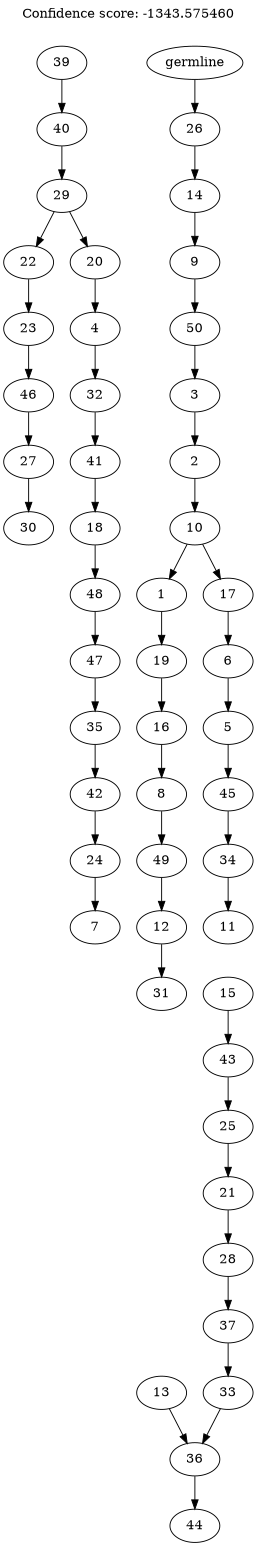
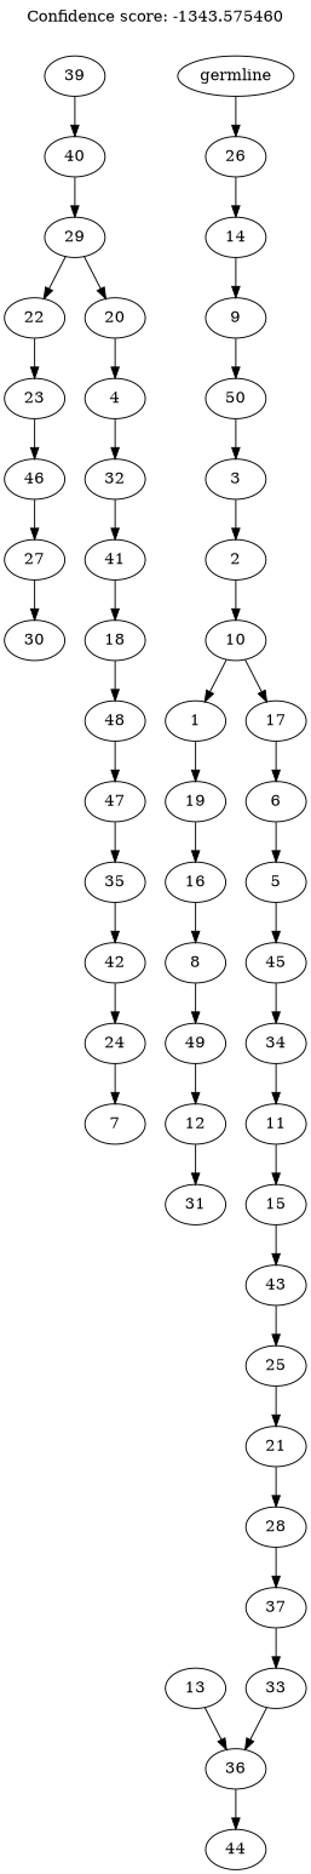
  digraph {
    fontname="DejaVu Serif"
    label="Confidence score: -1343.575460"
    labelloc=t
    node [fontname="DejaVu Serif"]
    edge [fontname="DejaVu Serif"]
    n1 [label=27]
    n2 [label=30]
    n3 [label=46]
    n4 [label=23]
    n5 [label=22]
    n6 [label=24]
    n7 [label=7]
    n8 [label=42]
    n9 [label=35]
    n10 [label=47]
    n11 [label=48]
    n12 [label=18]
    n13 [label=41]
    n14 [label=32]
    n15 [label=4]
    n16 [label=20]
    n17 [label=29]
    n18 [label=40]
    n19 [label=39]
    n20 [label=12]
    n21 [label=31]
    n22 [label=49]
    n23 [label=8]
    n24 [label=16]
    n25 [label=19]
    n26 [label=1]
    n27 [label=36]
    n28 [label=44]
    n29 [label=13]
    n30 [label=33]
    n31 [label=37]
    n32 [label=28]
    n33 [label=21]
    n34 [label=25]
    n35 [label=43]
    n36 [label=15]
    n37 [label=11]
    n38 [label=34]
    n39 [label=45]
    n40 [label=5]
    n41 [label=6]
    n42 [label=17]
    n43 [label=10]
    n44 [label=2]
    n45 [label=3]
    n46 [label=50]
    n47 [label=9]
    n48 [label=14]
    n49 [label=26]
    n50 [label=germline]
    n1 -> n2
    n3 -> n1
    n4 -> n3
    n5 -> n4
    n6 -> n7
    n8 -> n6
    n9 -> n8
    n10 -> n9
    n11 -> n10
    n12 -> n11
    n13 -> n12
    n14 -> n13
    n15 -> n14
    n16 -> n15
    n17 -> n5
    n17 -> n16
    n18 -> n17
    n19 -> n18
    n20 -> n21
    n22 -> n20
    n23 -> n22
    n24 -> n23
    n25 -> n24
    n26 -> n25
    n27 -> n28
    n29 -> n27
    n30 -> n27
    n31 -> n30
    n32 -> n31
    n33 -> n32
    n34 -> n33
    n35 -> n34
    n36 -> n35
+   n37 -> n36
    n38 -> n37
    n39 -> n38
    n40 -> n39
    n41 -> n40
    n42 -> n41
    n43 -> n26
    n43 -> n42
    n44 -> n43
    n45 -> n44
    n46 -> n45
    n47 -> n46
    n48 -> n47
    n49 -> n48
    n50 -> n49
  }
